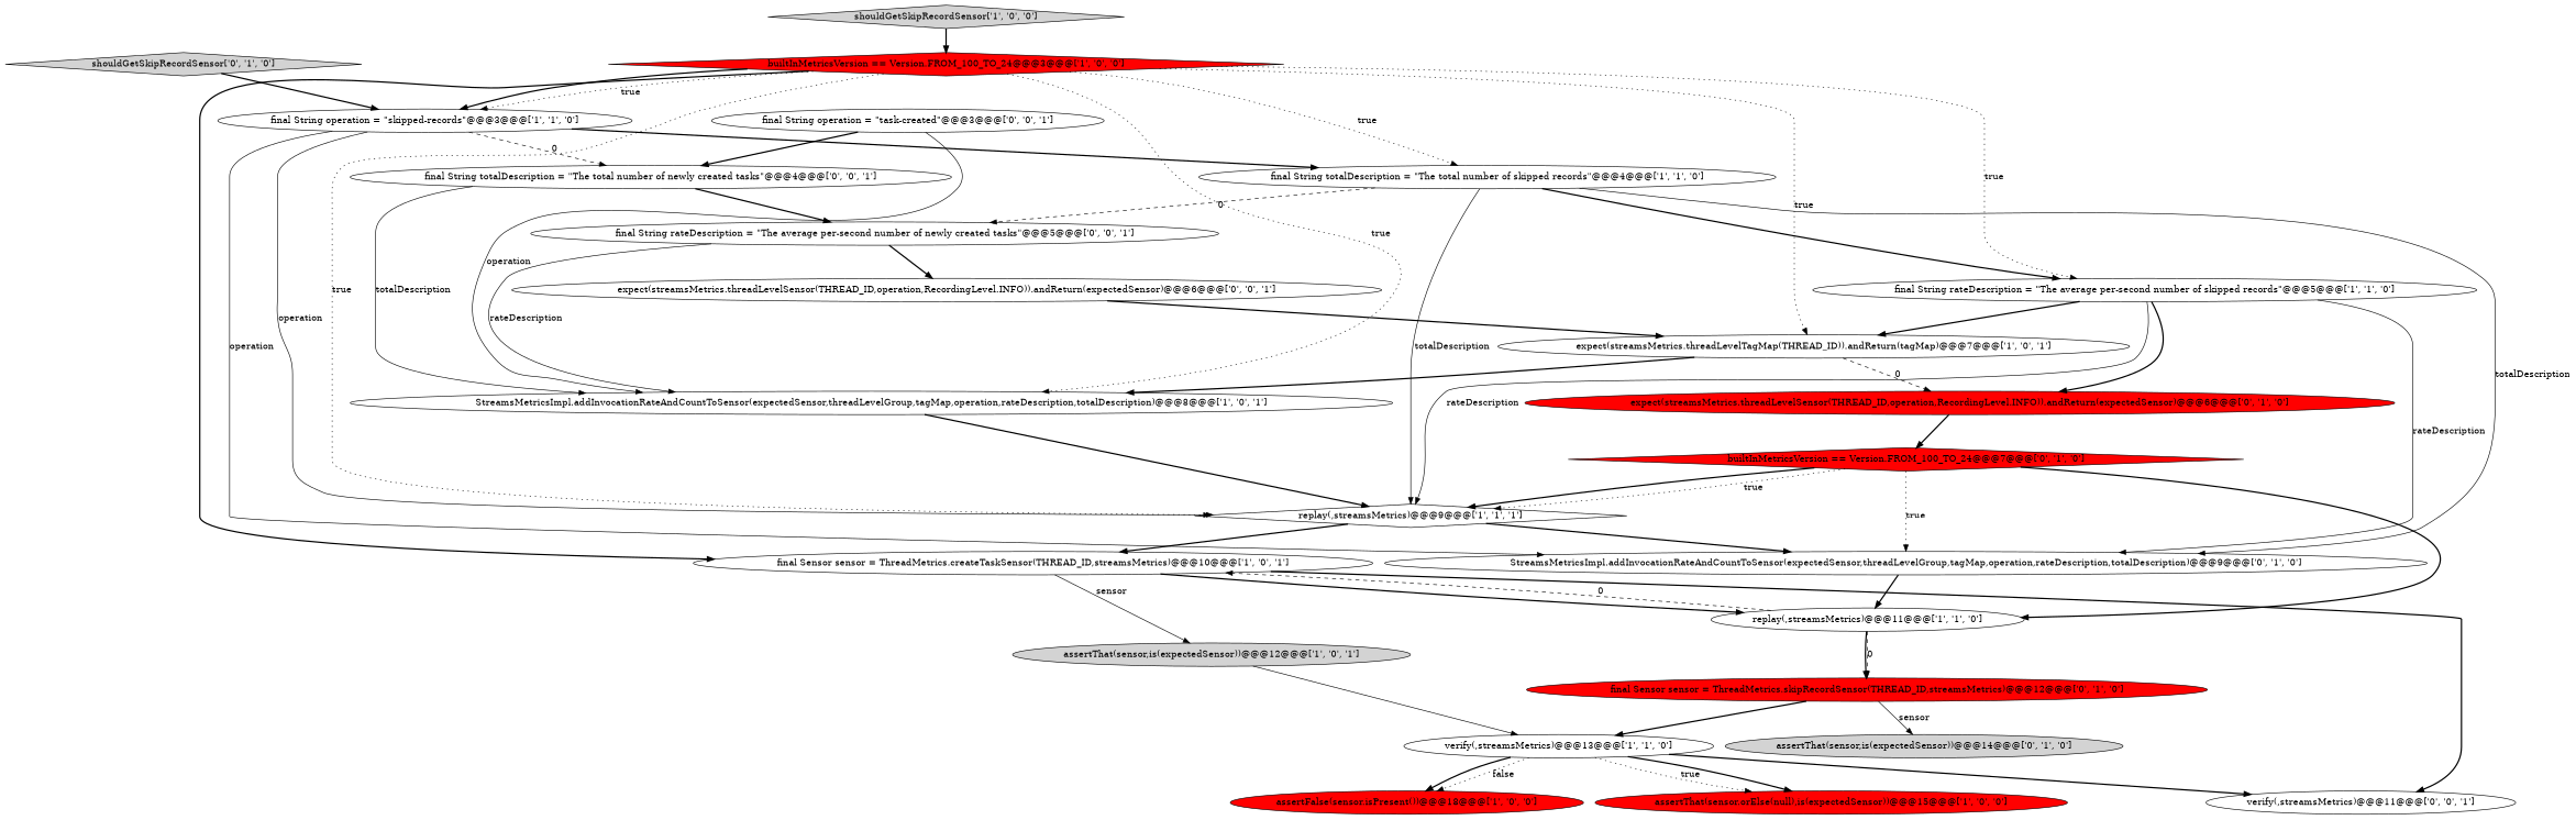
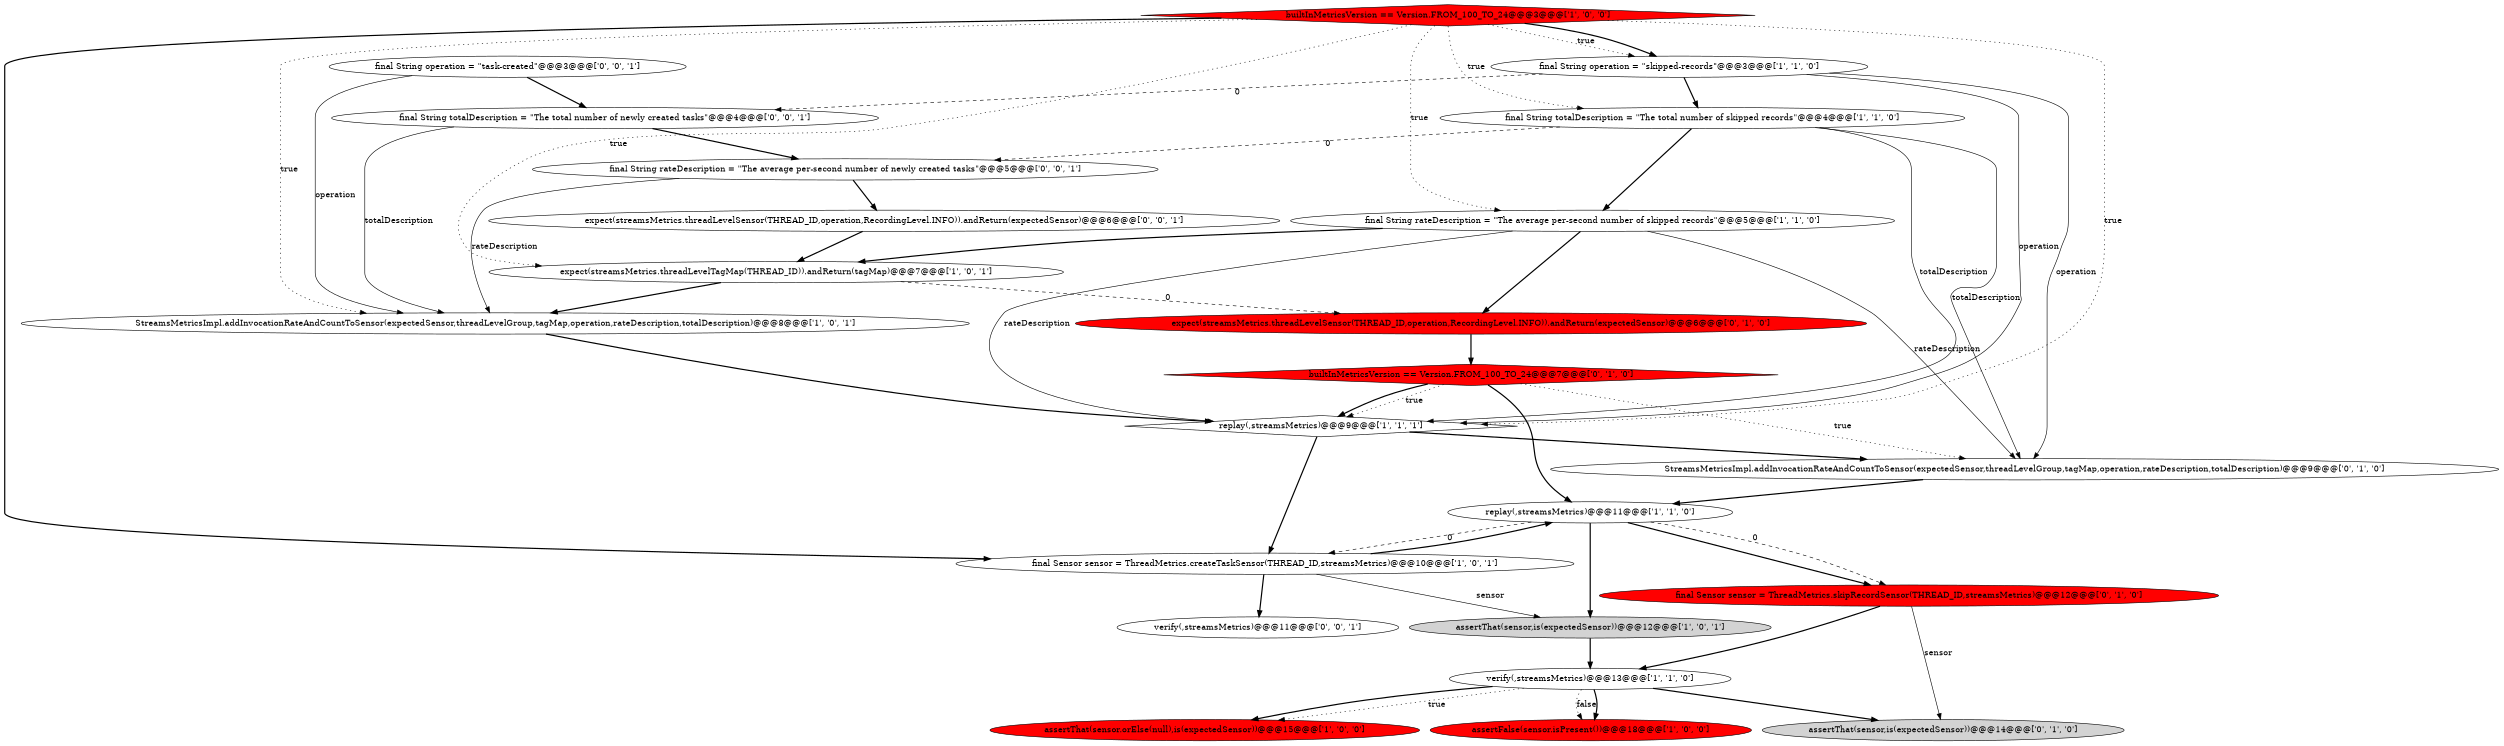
  digraph {
    node [fillcolor=white shape=ellipse style=filled]
    edge [style=bold]
    n1 [fillcolor=red label="assertThat(sensor.orElse(null),is(expectedSensor))@@@15@@@['1', '0', '0']"]
    n2 [label="final String operation = \"skipped-records\"@@@3@@@['1', '1', '0']"]
    n3 [label="StreamsMetricsImpl.addInvocationRateAndCountToSensor(expectedSensor,threadLevelGroup,tagMap,operation,rateDescription,totalDescription)@@@9@@@['0', '1', '0']"]
    n4 [label="final String totalDescription = \"The total number of newly created tasks\"@@@4@@@['0', '0', '1']"]
    n5 [label="replay(,streamsMetrics)@@@9@@@['1', '1', '1']" shape=diamond]
    n6 [label="final String totalDescription = \"The total number of skipped records\"@@@4@@@['1', '1', '0']"]
    n7 [label="replay(,streamsMetrics)@@@11@@@['1', '1', '0']"]
    n8 [label="StreamsMetricsImpl.addInvocationRateAndCountToSensor(expectedSensor,threadLevelGroup,tagMap,operation,rateDescription,totalDescription)@@@8@@@['1', '0', '1']"]
    n9 [label="final String rateDescription = \"The average per-second number of newly created tasks\"@@@5@@@['0', '0', '1']"]
    n10 [label="final Sensor sensor = ThreadMetrics.createTaskSensor(THREAD_ID,streamsMetrics)@@@10@@@['1', '0', '1']"]
    n11 [label="final String rateDescription = \"The average per-second number of skipped records\"@@@5@@@['1', '1', '0']"]
    n12 [fillcolor=red label="final Sensor sensor = ThreadMetrics.skipRecordSensor(THREAD_ID,streamsMetrics)@@@12@@@['0', '1', '0']"]
    n13 [label="verify(,streamsMetrics)@@@13@@@['1', '1', '0']"]
    n14 [fillcolor=lightgray label="assertThat(sensor,is(expectedSensor))@@@14@@@['0', '1', '0']"]
    n15 [fillcolor=red label="assertFalse(sensor.isPresent())@@@18@@@['1', '0', '0']"]
    n16 [label="expect(streamsMetrics.threadLevelTagMap(THREAD_ID)).andReturn(tagMap)@@@7@@@['1', '0', '1']"]
    n17 [fillcolor=red label="expect(streamsMetrics.threadLevelSensor(THREAD_ID,operation,RecordingLevel.INFO)).andReturn(expectedSensor)@@@6@@@['0', '1', '0']"]
    n18 [fillcolor=red label="builtInMetricsVersion == Version.FROM_100_TO_24@@@7@@@['0', '1', '0']" shape=diamond]
    n19 [fillcolor=lightgray label="assertThat(sensor,is(expectedSensor))@@@12@@@['1', '0', '1']"]
    n20 [label="verify(,streamsMetrics)@@@11@@@['0', '0', '1']"]
    n21 [label="expect(streamsMetrics.threadLevelSensor(THREAD_ID,operation,RecordingLevel.INFO)).andReturn(expectedSensor)@@@6@@@['0', '0', '1']"]
    n22 [fillcolor=red label="builtInMetricsVersion == Version.FROM_100_TO_24@@@3@@@['1', '0', '0']" shape=diamond]
    n23 [label="final String operation = \"task-created\"@@@3@@@['0', '0', '1']"]
-   n24 [fillcolor=lightgray label="shouldGetSkipRecordSensor['1', '0', '0']" shape=diamond]
-   n25 [fillcolor=lightgray label="shouldGetSkipRecordSensor['0', '1', '0']" shape=diamond]
    n2 -> n3 [label=operation style=solid]
    n2 -> n4 [label=0 style=dashed]
    n2 -> n5 [label=operation style=solid]
    n2 -> n6
    n3 -> n7
    n4 -> n8 [label=totalDescription style=solid]
    n4 -> n9
    n5 -> n3
    n5 -> n10
    n6 -> n3 [label=totalDescription style=solid]
    n6 -> n5 [label=totalDescription style=solid]
    n6 -> n9 [label=0 style=dashed]
    n6 -> n11
    n7 -> n10 [label=0 style=dashed]
    n7 -> n12
    n7 -> n12 [label=0 style=dashed]
+   n7 -> n19
    n8 -> n5
    n9 -> n8 [label=rateDescription style=solid]
    n9 -> n21
    n10 -> n7
    n10 -> n19 [label=sensor style=solid]
    n10 -> n20
    n11 -> n3 [label=rateDescription style=solid]
    n11 -> n5 [label=rateDescription style=solid]
    n11 -> n16
    n11 -> n17
    n12 -> n13
    n12 -> n14 [label=sensor style=solid]
    n13 -> n1 [label=true style=dotted]
    n13 -> n1
-   n13 -> n20
+   n13 -> n14
    n13 -> n15 [label=false style=dotted]
    n13 -> n15
    n16 -> n8
    n16 -> n17 [label=0 style=dashed]
    n17 -> n18
    n18 -> n3 [label=true style=dotted]
    n18 -> n5 [label=true style=dotted]
    n18 -> n5
    n18 -> n7
-   n19 -> n13 [style=solid]
+   n19 -> n13
    n21 -> n16
    n22 -> n2 [label=true style=dotted]
    n22 -> n2
    n22 -> n5 [label=true style=dotted]
    n22 -> n6 [label=true style=dotted]
    n22 -> n8 [label=true style=dotted]
    n22 -> n10
    n22 -> n11 [label=true style=dotted]
    n22 -> n16 [label=true style=dotted]
    n23 -> n4
    n23 -> n8 [label=operation style=solid]
-   n24 -> n22
-   n25 -> n2
  }
